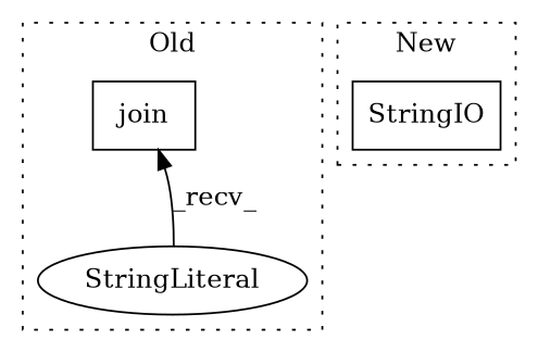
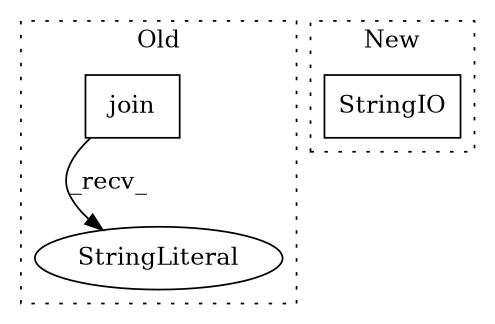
  digraph {
    node [a=32 shape=box]
    n1 [l="5,1" label=join s="12321,12357"]
    n2 [a=45 l=3 label=StringLiteral s=12317 shape=ellipse]
    n3 [l="9,1" label=StringIO s="12302,12316"]
    subgraph cluster_1 {
      label=Old
      style=dotted
      n1
      n2
    }
    subgraph cluster_2 {
      label=New
      style=dotted
      n3
    }
-   n2 -> n1 [label=_recv_]
+   n1 -> n2 [label=_recv_]
  }
